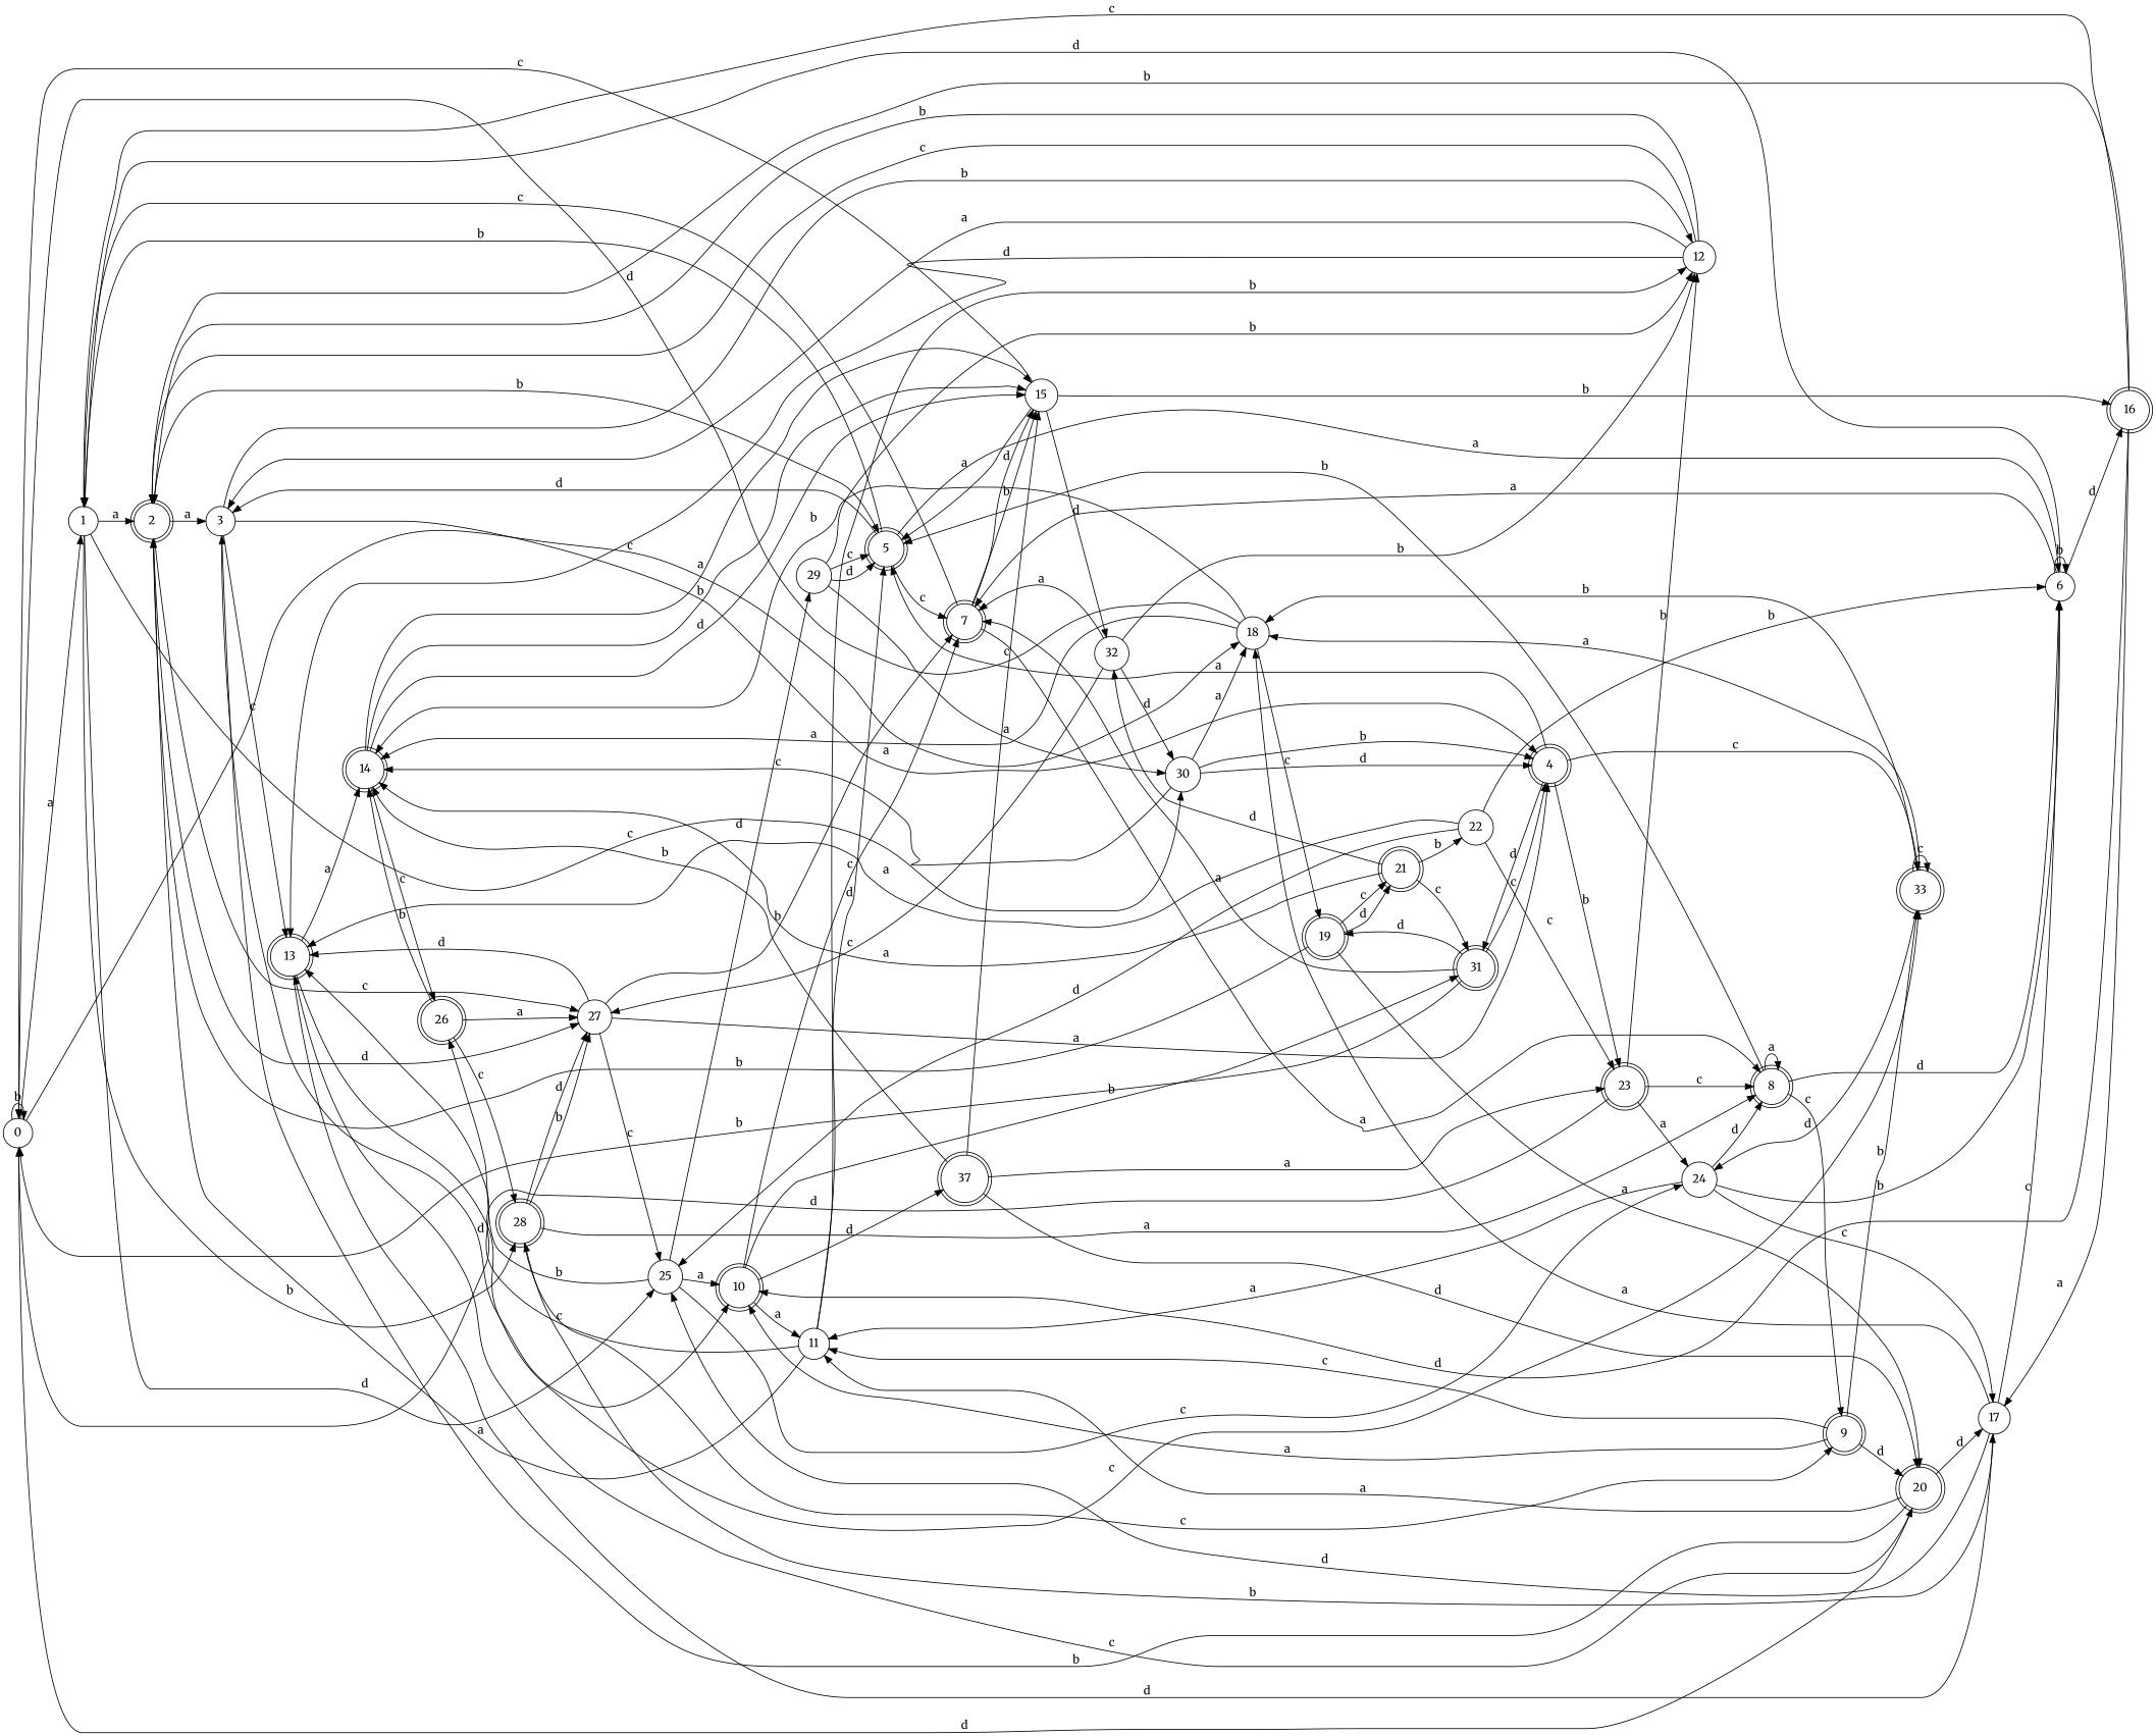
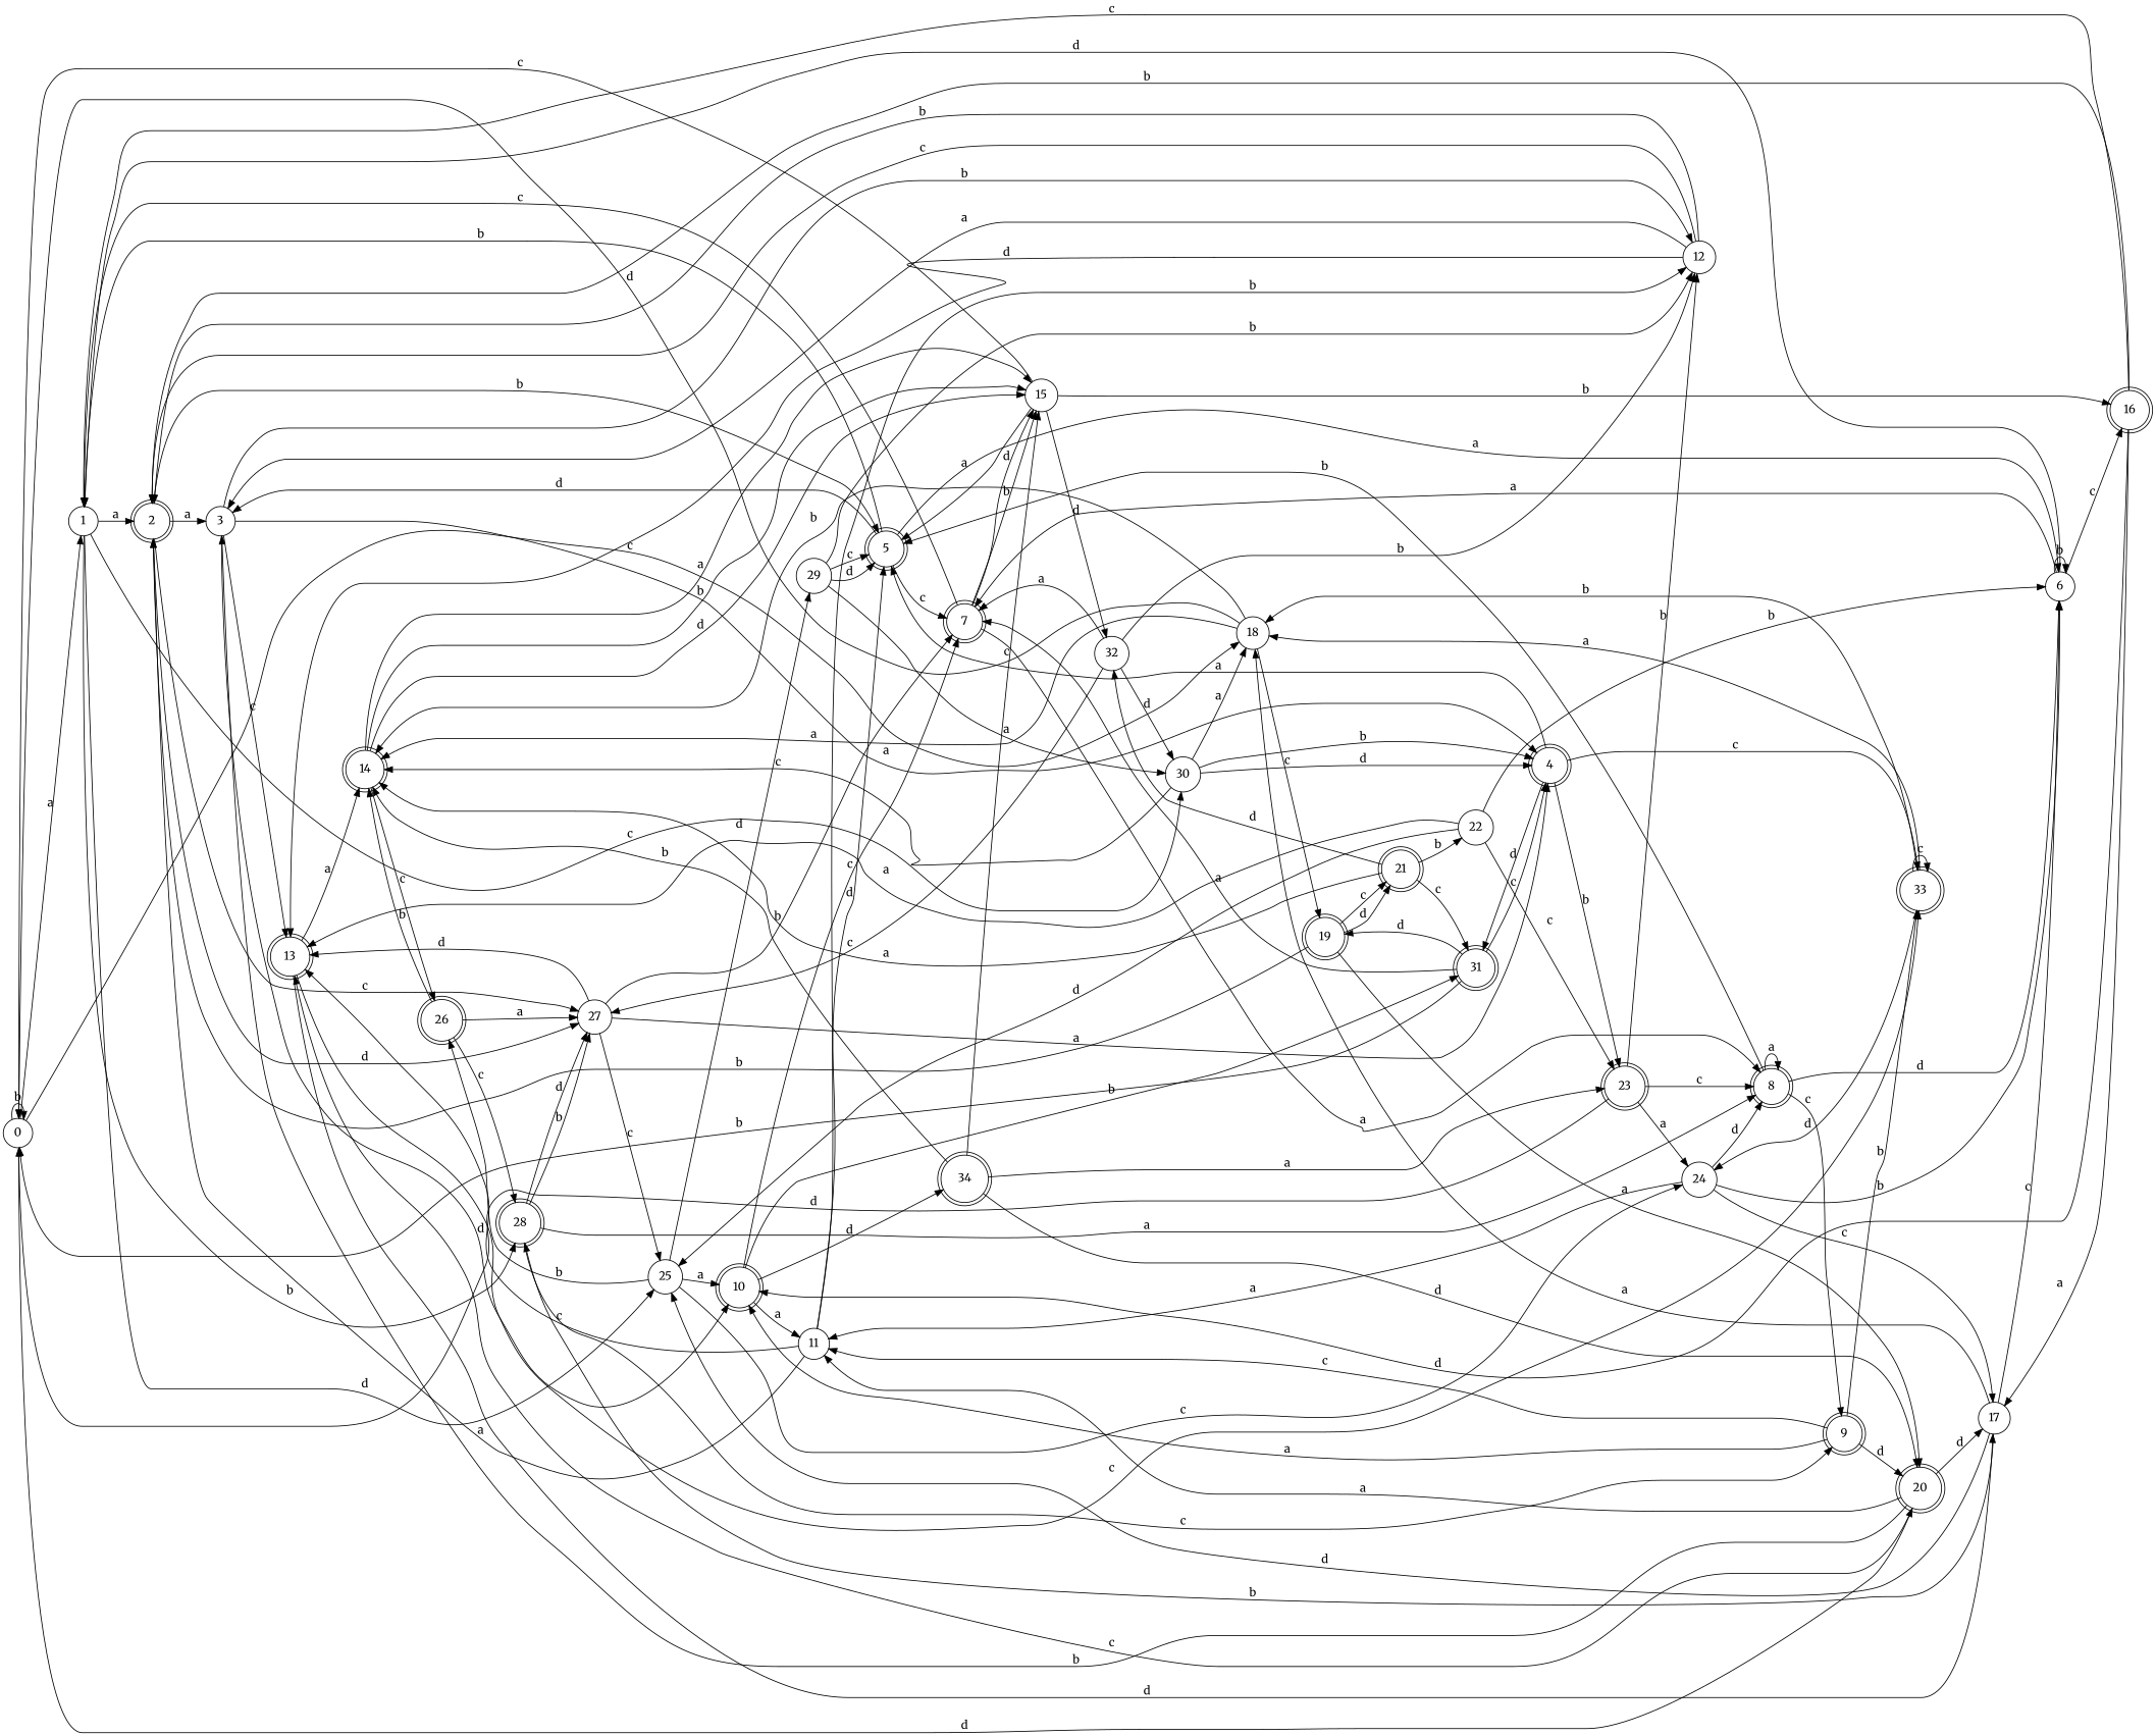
  digraph {
    fontname=Merriweather
    rankdir=LR
    node [color=black fillcolor=white fontname=Merriweather shape=doublecircle style="rounded,filled"]
    edge [fontname=Merriweather]
    n1 [label=0 shape=circle style=filled]
    n2 [label=1 shape=circle style=filled]
    n3 [label=18 shape=circle style=filled]
    n4 [label=20]
    n5 [label=2]
    n6 [label=25 shape=circle style=filled]
    n7 [label=28]
    n8 [label=30 shape=circle style=filled]
    n9 [label=14]
    n10 [label=19]
    n11 [label=3 shape=circle style=filled]
    n12 [label=13]
    n13 [label=11 shape=circle style=filled]
    n14 [label=17 shape=circle style=filled]
    n15 [label=5]
    n16 [label=27 shape=circle style=filled]
    n17 [label=10]
    n18 [label=26]
    n19 [label=24 shape=circle style=filled]
    n20 [label=29 shape=circle style=filled]
    n21 [label=8]
    n22 [label=9]
    n23 [label=4]
    n24 [label=12 shape=circle style=filled]
    n25 [label=6 shape=circle style=filled]
    n26 [label=7]
    n27 [label=23]
    n28 [label=31]
    n29 [label=33]
-   n30 [label=37]
+   n30 [label=34]
    n31 [label=16]
    n32 [label=15 shape=circle style=filled]
    n33 [label=32 shape=circle style=filled]
    n34 [label=21]
    n35 [label=22 shape=circle style=filled]
    n1 -> n1 [label=b]
    n1 -> n2 [label=a]
    n1 -> n3 [label=c]
    n1 -> n4 [label=d]
    n2 -> n5 [label=a]
    n2 -> n6 [label=d]
    n2 -> n7 [label=b]
    n2 -> n8 [label=c]
    n3 -> n1 [label=d]
    n3 -> n9 [label=a]
    n3 -> n9 [label=b]
    n3 -> n10 [label=c]
    n4 -> n11 [label=b]
    n4 -> n12 [label=c]
    n4 -> n13 [label=a]
    n4 -> n14 [label=d]
    n5 -> n11 [label=a]
    n5 -> n15 [label=b]
    n5 -> n16 [label=c]
    n5 -> n16 [label=d]
    n6 -> n17 [label=a]
    n6 -> n18 [label=b]
    n6 -> n19 [label=c]
    n6 -> n20 [label=d]
    n7 -> n16 [label=b]
    n7 -> n16 [label=d]
    n7 -> n21 [label=a]
    n7 -> n22 [label=c]
    n8 -> n3 [label=a]
    n8 -> n9 [label=c]
    n8 -> n23 [label=b]
    n8 -> n23 [label=d]
    n9 -> n18 [label=c]
    n9 -> n32 [label=a]
    n9 -> n32 [label=b]
    n9 -> n32 [label=d]
    n10 -> n4 [label=a]
    n10 -> n5 [label=b]
    n10 -> n34 [label=c]
    n10 -> n34 [label=d]
    n11 -> n12 [label=c]
    n11 -> n17 [label=d]
    n11 -> n23 [label=a]
    n11 -> n24 [label=b]
    n12 -> n9 [label=a]
    n12 -> n14 [label=d]
    n12 -> n29 [label=c]
    n13 -> n5 [label=a]
    n13 -> n12 [label=c]
    n13 -> n15 [label=d]
    n13 -> n24 [label=b]
    n14 -> n3 [label=a]
    n14 -> n6 [label=d]
    n14 -> n7 [label=b]
    n14 -> n25 [label=c]
    n15 -> n2 [label=b]
    n15 -> n11 [label=d]
    n15 -> n25 [label=a]
    n15 -> n26 [label=c]
    n16 -> n6 [label=c]
    n16 -> n12 [label=d]
    n16 -> n23 [label=a]
    n16 -> n26 [label=b]
    n17 -> n13 [label=a]
    n17 -> n26 [label=c]
    n17 -> n28 [label=b]
    n17 -> n30 [label=d]
    n18 -> n7 [label=c]
    n18 -> n9 [label=b]
    n18 -> n16 [label=a]
    n19 -> n13 [label=a]
    n19 -> n14 [label=c]
    n19 -> n21 [label=d]
    n19 -> n25 [label=b]
    n20 -> n8 [label=a]
    n20 -> n15 [label=c]
    n20 -> n15 [label=d]
    n20 -> n24 [label=b]
    n21 -> n15 [label=b]
    n21 -> n21 [label=a]
    n21 -> n22 [label=c]
    n21 -> n25 [label=d]
    n22 -> n4 [label=d]
    n22 -> n13 [label=c]
    n22 -> n17 [label=a]
    n22 -> n29 [label=b]
    n23 -> n15 [label=a]
    n23 -> n27 [label=b]
    n23 -> n28 [label=d]
    n23 -> n29 [label=c]
    n24 -> n5 [label=b]
    n24 -> n5 [label=c]
    n24 -> n11 [label=a]
    n24 -> n12 [label=d]
    n25 -> n2 [label=d]
    n25 -> n25 [label=b]
    n25 -> n26 [label=a]
-   n25 -> n31 [label=d]
+   n25 -> n31 [label=c]
    n26 -> n2 [label=c]
    n26 -> n21 [label=a]
    n26 -> n32 [label=b]
    n26 -> n32 [label=d]
    n27 -> n1 [label=d]
    n27 -> n19 [label=a]
    n27 -> n21 [label=c]
    n27 -> n24 [label=b]
    n28 -> n1 [label=b]
    n28 -> n10 [label=d]
    n28 -> n23 [label=c]
    n28 -> n26 [label=a]
    n29 -> n3 [label=a]
    n29 -> n3 [label=b]
    n29 -> n19 [label=d]
    n29 -> n29 [label=c]
    n30 -> n4 [label=d]
    n30 -> n9 [label=b]
    n30 -> n27 [label=a]
    n30 -> n32 [label=c]
    n31 -> n2 [label=c]
    n31 -> n5 [label=b]
    n31 -> n14 [label=a]
    n31 -> n17 [label=d]
    n32 -> n1 [label=c]
    n32 -> n15 [label=a]
    n32 -> n31 [label=b]
    n32 -> n33 [label=d]
    n33 -> n8 [label=d]
    n33 -> n16 [label=c]
    n33 -> n24 [label=b]
    n33 -> n26 [label=a]
    n34 -> n9 [label=a]
    n34 -> n28 [label=c]
    n34 -> n33 [label=d]
    n34 -> n35 [label=b]
    n35 -> n6 [label=d]
    n35 -> n12 [label=a]
    n35 -> n25 [label=b]
    n35 -> n27 [label=c]
  }
